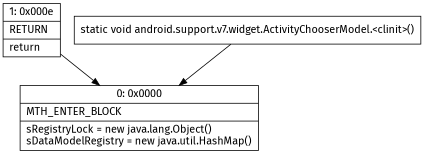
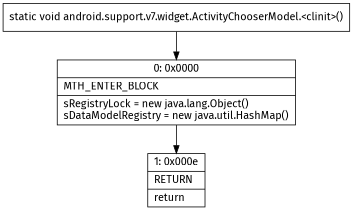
  digraph {
    fontname="Fira Sans"
    node [shape=record fontname="Fira Sans"]
    edge [fontname="Fira Sans"]
    n1 [label="{0\:\ 0x0000|MTH_ENTER_BLOCK\l|sRegistryLock = new java.lang.Object()\lsDataModelRegistry = new java.util.HashMap()\l}"]
    n2 [label="{1\:\ 0x000e|RETURN\l|return\l}"]
    n3 [label="{static void android.support.v7.widget.ActivityChooserModel.\<clinit\>() }"]
-   n2 -> n1
+   n1 -> n2
    n3 -> n1
  }
